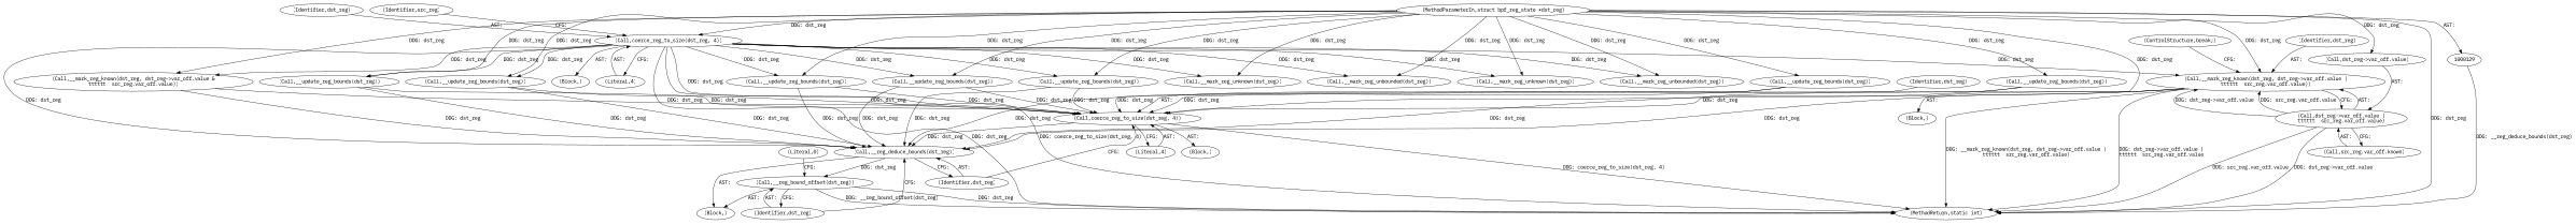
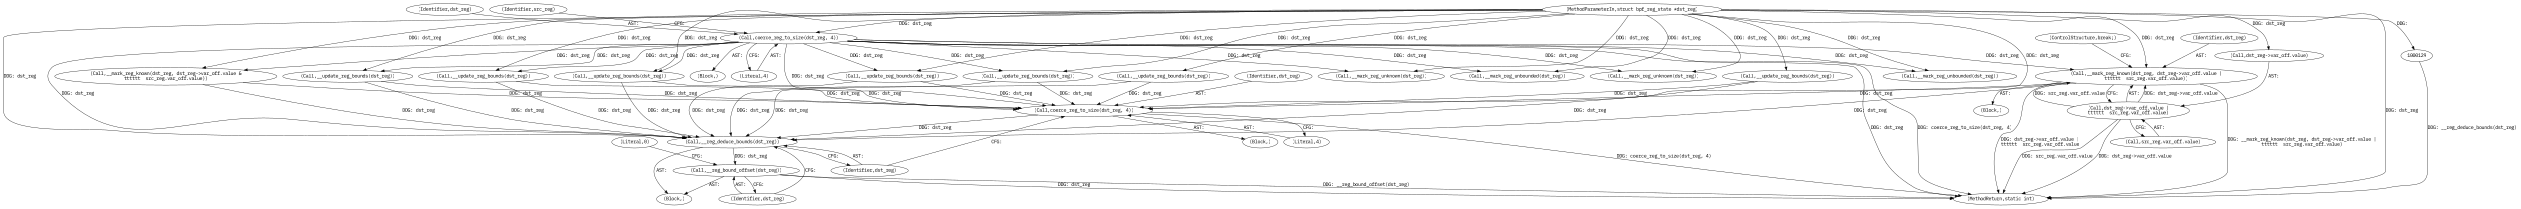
  digraph {
    fontname="IBM Plex Mono"
    node [fontname="IBM Plex Mono"]
    edge [fontname="IBM Plex Mono"]
    n1 [label="(Call,__mark_reg_known(dst_reg, dst_reg->var_off.value |\n\t\t\t\t\t\t  src_reg.var_off.value))"]
    n2 [label="(Call,dst_reg->var_off.value |\n\t\t\t\t\t\t  src_reg.var_off.value)"]
    n3 [label="(Call,coerce_reg_to_size(dst_reg, 4))"]
    n4 [label="(Call,__reg_deduce_bounds(dst_reg))"]
    n5 [label="(Block,)"]
    n6 [label="(MethodReturn,static int)"]
-   n7 [label="(Call,src_reg.var_off.known)"]
+   n7 [label="(Call,src_reg.var_off.value)"]
    n8 [label="(Block,)"]
    n9 [label="(Literal,4)"]
    n10 [label="(Call,__reg_bound_offset(dst_reg))"]
    n11 [label="(Identifier,dst_reg)"]
    n12 [label="(Block,)"]
    n13 [label="(Call,coerce_reg_to_size(dst_reg, 4))"]
    n14 [label="(Call,__mark_reg_unknown(dst_reg))"]
    n15 [label="(Block,)"]
    n16 [label="(Call,__mark_reg_unbounded(dst_reg))"]
    n17 [label="(Call,__mark_reg_known(dst_reg, dst_reg->var_off.value &\n\t\t\t\t\t\t  src_reg.var_off.value))"]
    n18 [label="(Call,__update_reg_bounds(dst_reg))"]
    n19 [label="(Call,__update_reg_bounds(dst_reg))"]
    n20 [label="(Call,__update_reg_bounds(dst_reg))"]
    n21 [label="(Call,__mark_reg_unknown(dst_reg))"]
    n22 [label="(Call,__update_reg_bounds(dst_reg))"]
    n23 [label="(Call,__update_reg_bounds(dst_reg))"]
    n24 [label="(Literal,4)"]
    n25 [label="(Call,__mark_reg_unbounded(dst_reg))"]
    n26 [label="(MethodParameterIn,struct bpf_reg_state *dst_reg)"]
    n27 [label="(Call,__update_reg_bounds(dst_reg))"]
    n28 [label="(Call,__update_reg_bounds(dst_reg))"]
    1000129
    n30 [label="(Call,dst_reg->var_off.value)"]
    n31 [label="(Identifier,dst_reg)"]
    n32 [label="(ControlStructure,break;)"]
    n33 [label="(Identifier,dst_reg)"]
    n34 [label="(Literal,0)"]
    n35 [label="(Identifier,dst_reg)"]
    n36 [label="(Identifier,dst_reg)"]
    n37 [label="(Identifier,src_reg)"]
    n1 -> n2 [label="CFG: "]
    n1 -> n3 [label="DDG: dst_reg"]
    n1 -> n4 [label="DDG: dst_reg"]
    n1 -> n5 [label="AST: "]
    n1 -> n6 [label="DDG: dst_reg->var_off.value |\n\t\t\t\t\t\t  src_reg.var_off.value"]
    n1 -> n6 [label="DDG: __mark_reg_known(dst_reg, dst_reg->var_off.value |\n\t\t\t\t\t\t  src_reg.var_off.value)"]
    n2 -> n1 [label="AST: "]
    n2 -> n1 [label="DDG: dst_reg->var_off.value"]
    n2 -> n1 [label="DDG: src_reg.var_off.value"]
    n2 -> n6 [label="DDG: dst_reg->var_off.value"]
    n2 -> n6 [label="DDG: src_reg.var_off.value"]
    n2 -> n7 [label="CFG: "]
    n3 -> n4 [label="DDG: dst_reg"]
    n3 -> n6 [label="DDG: coerce_reg_to_size(dst_reg, 4)"]
    n3 -> n8 [label="AST: "]
    n3 -> n9 [label="CFG: "]
    n4 -> n10 [label="DDG: dst_reg"]
    n4 -> n11 [label="CFG: "]
    n4 -> n12 [label="AST: "]
    n7 -> n2 [label="AST: "]
    n9 -> n3 [label="AST: "]
    n10 -> n6 [label="DDG: __reg_bound_offset(dst_reg)"]
    n10 -> n6 [label="DDG: dst_reg"]
    n10 -> n12 [label="AST: "]
    n10 -> n31 [label="CFG: "]
    n11 -> n3 [label="CFG: "]
    n11 -> n4 [label="AST: "]
    n13 -> n1 [label="DDG: dst_reg"]
    n13 -> n3 [label="DDG: dst_reg"]
    n13 -> n4 [label="DDG: dst_reg"]
    n13 -> n6 [label="DDG: dst_reg"]
    n13 -> n6 [label="DDG: coerce_reg_to_size(dst_reg, 4)"]
    n13 -> n14 [label="DDG: dst_reg"]
    n13 -> n15 [label="AST: "]
    n13 -> n16 [label="DDG: dst_reg"]
    n13 -> n17 [label="DDG: dst_reg"]
    n13 -> n18 [label="DDG: dst_reg"]
    n13 -> n19 [label="DDG: dst_reg"]
    n13 -> n20 [label="DDG: dst_reg"]
    n13 -> n21 [label="DDG: dst_reg"]
    n13 -> n22 [label="DDG: dst_reg"]
    n13 -> n23 [label="DDG: dst_reg"]
    n13 -> n24 [label="CFG: "]
    n13 -> n25 [label="DDG: dst_reg"]
    n17 -> n3 [label="DDG: dst_reg"]
    n17 -> n4 [label="DDG: dst_reg"]
    n18 -> n3 [label="DDG: dst_reg"]
    n18 -> n4 [label="DDG: dst_reg"]
    n19 -> n3 [label="DDG: dst_reg"]
    n19 -> n4 [label="DDG: dst_reg"]
    n20 -> n3 [label="DDG: dst_reg"]
    n20 -> n4 [label="DDG: dst_reg"]
    n22 -> n3 [label="DDG: dst_reg"]
    n22 -> n4 [label="DDG: dst_reg"]
    n23 -> n3 [label="DDG: dst_reg"]
    n23 -> n4 [label="DDG: dst_reg"]
    n24 -> n13 [label="AST: "]
    n26 -> n1 [label="DDG: dst_reg"]
    n26 -> n3 [label="DDG: dst_reg"]
+   n26 -> n4 [label="DDG: dst_reg"]
    n26 -> n6 [label="DDG: dst_reg"]
    n26 -> n13 [label="DDG: dst_reg"]
    n26 -> n14 [label="DDG: dst_reg"]
    n26 -> n16 [label="DDG: dst_reg"]
    n26 -> n17 [label="DDG: dst_reg"]
    n26 -> n18 [label="DDG: dst_reg"]
    n26 -> n19 [label="DDG: dst_reg"]
    n26 -> n20 [label="DDG: dst_reg"]
    n26 -> n21 [label="DDG: dst_reg"]
    n26 -> n22 [label="DDG: dst_reg"]
    n26 -> n23 [label="DDG: dst_reg"]
    n26 -> n25 [label="DDG: dst_reg"]
    n26 -> n27 [label="DDG: dst_reg"]
    n26 -> n28 [label="DDG: dst_reg"]
-   n26 -> 1000129 [label="AST: "]
+   n26 -> 1000129 [label="DDG: "]
    n26 -> n30 [label="DDG: dst_reg"]
    n27 -> n3 [label="DDG: dst_reg"]
    n27 -> n4 [label="DDG: dst_reg"]
    n28 -> n3 [label="DDG: dst_reg"]
    n28 -> n4 [label="DDG: dst_reg"]
    1000129 -> n6 [label="DDG: __reg_deduce_bounds(dst_reg)"]
    n30 -> n2 [label="AST: "]
    n31 -> n4 [label="CFG: "]
    n31 -> n10 [label="AST: "]
    n32 -> n1 [label="CFG: "]
    n33 -> n3 [label="AST: "]
    n34 -> n10 [label="CFG: "]
    n35 -> n1 [label="AST: "]
    n36 -> n13 [label="AST: "]
    n37 -> n13 [label="CFG: "]
  }
